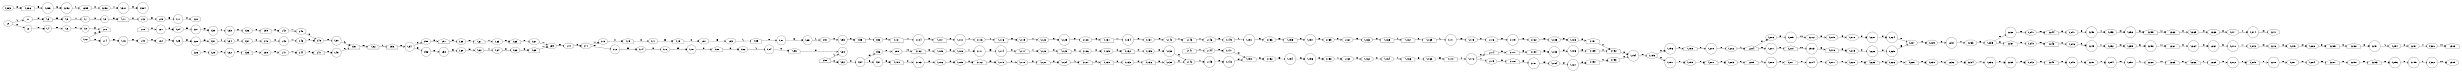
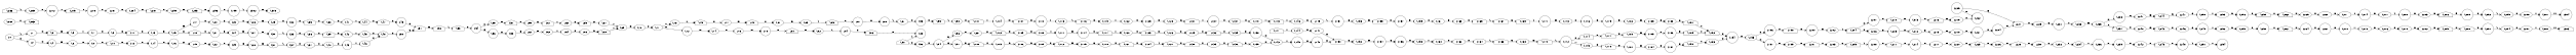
  strict digraph {
    rankdir=LR
    node [shape=circle]
    edge [arrowhead=tee]
    S0 [shape=ellipse]
    S1 [shape=octagon]
    S2
    S3 [shape=house]
    S4
    S5 [shape=octagon]
    S6 [shape=ellipse]
    S7 [shape=octagon]
    S8
    S9
    S10 [shape=house]
    S11 [shape=house]
    S12 [shape=ellipse]
    S13 [shape=ellipse]
    S14
    S15 [shape=ellipse]
    S16
    S17
    S18 [shape=house]
    S19 [shape=octagon]
    S20 [shape=octagon]
    S21
    S22 [shape=octagon]
+   S23 [shape=ellipse]
    S24 [shape=octagon]
    S25
    S26 [shape=ellipse]
    S27
    S28
    S29 [shape=ellipse]
    S30
    S31 [shape=ellipse]
    S32
    S33
    S34 [shape=ellipse]
    S35 [shape=house]
    S36 [shape=octagon]
    S37 [shape=octagon]
    S38 [shape=octagon]
    S39 [shape=house]
    S40 [shape=ellipse]
    S41 [shape=octagon]
    S42 [shape=octagon]
    S43
    S44 [shape=ellipse]
    S45 [shape=octagon]
    S46 [shape=octagon]
    S47 [shape=house]
    S48 [shape=ellipse]
    S49
    S50
    S51 [shape=house]
    S52 [shape=house]
    S53 [shape=house]
    S54
    S55 [shape=ellipse]
    S56
    S57 [shape=house]
    S58
    S59 [shape=ellipse]
    S60 [shape=ellipse]
    S61 [shape=house]
    S62 [shape=ellipse]
    S63 [shape=octagon]
    S64 [shape=octagon]
    S65 [shape=house]
    S66 [shape=ellipse]
    S67 [shape=octagon]
    S68 [shape=house]
    S69 [shape=ellipse]
    S70 [shape=octagon]
    S71 [shape=octagon]
    S72
    S73 [shape=ellipse]
    S74 [shape=ellipse]
    S75 [shape=house]
    S76 [shape=ellipse]
    S77 [shape=ellipse]
    S78
    S79 [shape=house]
    S80 [shape=house]
    S81 [shape=octagon]
    S82 [shape=ellipse]
    S83 [shape=octagon]
    S84
    S85 [shape=house]
    S86 [shape=house]
    S87
    S88
    S89
    S91 [shape=octagon]
    S90 [shape=house]
    S92 [shape=ellipse]
    S93
    S94
    S95 [shape=house]
    S96 [shape=ellipse]
    S97
    S98 [shape=ellipse]
    S99 [shape=octagon]
    S100 [shape=house]
    S101 [shape=house]
    S102 [shape=house]
    S103
    S104
    S105 [shape=octagon]
    S106 [shape=ellipse]
    S107 [shape=house]
    S108 [shape=ellipse]
    S109 [shape=ellipse]
    S110
    S111
    S112 [shape=house]
    S113 [shape=ellipse]
    S114
    S115 [shape=ellipse]
    S116 [shape=house]
    S117 [shape=house]
    S118 [shape=ellipse]
    S119 [shape=ellipse]
    S120 [shape=ellipse]
    S121 [shape=house]
    S122 [shape=ellipse]
    S123 [shape=house]
    S124 [shape=octagon]
    S125
    S126 [shape=ellipse]
    S127 [shape=house]
    S128 [shape=octagon]
    S129 [shape=octagon]
    S130 [shape=house]
    S131 [shape=house]
    S132 [shape=house]
    S133 [shape=octagon]
    S134
    S135 [shape=ellipse]
    S136 [shape=house]
    S137 [shape=ellipse]
    S138
    S139 [shape=ellipse]
    S140 [shape=octagon]
    S142 [shape=ellipse]
    S143 [shape=house]
    S141 [shape=house]
    S144 [shape=ellipse]
    S145
    S146 [shape=octagon]
    S147 [shape=octagon]
    S148
    S149 [shape=octagon]
    S150 [shape=house]
    S151
    S152 [shape=octagon]
    S153 [shape=octagon]
    S154
    S155 [shape=house]
    S156
    S157
    S158 [shape=ellipse]
    S159 [shape=ellipse]
    S160 [shape=octagon]
    S161 [shape=ellipse]
    S162 [shape=octagon]
    S163 [shape=ellipse]
    S164 [shape=octagon]
    S165 [shape=house]
    S166 [shape=house]
    S167 [shape=house]
    S168 [shape=octagon]
    S169 [shape=house]
    S170 [shape=house]
    S171
    S172
    S173 [shape=octagon]
    S174 [shape=house]
    S175 [shape=ellipse]
-   S176 [shape=octagon]
+   S176
    S177 [shape=house]
    S178 [shape=house]
    S179
    S180 [shape=house]
    S181
    S182 [shape=ellipse]
    S183
    S184 [shape=ellipse]
    S185 [shape=octagon]
    S186
    S187
    S188 [shape=ellipse]
    S189 [shape=house]
    S190 [shape=house]
    S191 [shape=house]
    S192 [shape=house]
    S193 [shape=octagon]
    S194
    S195 [shape=ellipse]
    S196
    S197
    S198 [shape=house]
    S199 [shape=ellipse]
    S200
    S201 [shape=house]
    S202 [shape=ellipse]
    S203 [shape=octagon]
    S204 [shape=house]
    S205 [shape=house]
    S206 [shape=ellipse]
    S207
    S208
    S209
    S210 [shape=house]
    S211 [shape=house]
    S212 [shape=octagon]
    n214 [label=S513]
    S214
    S215 [shape=octagon]
    S216 [shape=house]
    S217 [shape=octagon]
    S218 [shape=octagon]
    S219 [shape=octagon]
    S220 [shape=ellipse]
    S221
    S222
    S223 [shape=house]
    S224
    S225
    S226 [shape=ellipse]
    S227 [shape=ellipse]
    S228 [shape=house]
    S229 [shape=ellipse]
    S230 [shape=octagon]
    S231
    S232 [shape=octagon]
    S233 [shape=octagon]
    S234 [shape=ellipse]
    S235 [shape=octagon]
    S236
    S237 [shape=house]
    S238
    S239
    S240 [shape=ellipse]
    S241 [shape=ellipse]
    S242 [shape=octagon]
    S243 [shape=house]
    S244 [shape=house]
    S245 [shape=house]
    S246 [shape=octagon]
    S247 [shape=octagon]
    S248
    S249
    S250
    S251 [shape=octagon]
    S252 [shape=octagon]
    S253 [shape=octagon]
    S254
    S255 [shape=octagon]
    S256
-   S257
    S258
    S259 [shape=house]
    S260 [shape=ellipse]
    S261 [shape=house]
    S262 [shape=house]
    S263 [shape=house]
    S264
    S265 [shape=ellipse]
    S266 [shape=house]
    S267
    S268 [shape=octagon]
    S269 [shape=octagon]
    S270
    S271 [shape=octagon]
    S272
    S273 [shape=octagon]
    S274
    S275 [shape=house]
    S276 [shape=ellipse]
    S277 [shape=octagon]
    S278
    S279 [shape=octagon]
+   S280
    S281 [shape=octagon]
    S282 [shape=octagon]
    S283 [shape=ellipse]
    S284 [shape=octagon]
    S285 [shape=house]
    S286 [shape=house]
    S287 [shape=house]
    S288 [shape=house]
    S289
    S290 [shape=octagon]
    S291
    S292
    S293 [shape=house]
    S294 [shape=octagon]
    S295 [shape=octagon]
    S296
    S297 [shape=ellipse]
    S298 [shape=ellipse]
    n300 [label=S799]
    S300 [shape=ellipse]
    S301
    S302
    S303 [shape=house]
    S304
    S305 [shape=octagon]
    S0 -> S1 [arrowhead=vee label=S]
    S0 -> S2 [arrowhead=vee label=A]
    S1 -> S3 [arrowhead=box label=A]
    S2 -> S4 [arrowhead=box label=A]
    S3 -> S5 [arrowhead=box label=H]
    S4 -> S6 [arrowhead=vee label=H]
    S5 -> S7 [label=V]
    S6 -> S8 [arrowhead=vee label=A]
    S7 -> S9 [label=A]
    S8 -> S10 [label=D]
    S9 -> S11 [arrowhead=box label=P]
-   S12 -> S10 [arrowhead=box label=A]
+   S10 -> S12 [arrowhead=box label=A]
    S11 -> S13 [label=T]
    S12 -> S14 [arrowhead=box label=T]
    S13 -> S15 [label=F]
    S14 -> S16 [arrowhead=box label=F]
    S15 -> S17 [label=E]
+   S15 -> S18 [label=D]
    S16 -> S19 [arrowhead=box label=D]
    S17 -> S20 [arrowhead=vee label=A]
    S18 -> S21 [arrowhead=vee label=A]
    S19 -> S22 [arrowhead=box label=A]
+   S20 -> S23 [label=P]
    S21 -> S24 [arrowhead=box label=P]
    S22 -> S25 [arrowhead=box label=P]
+   S23 -> S26 [arrowhead=box label=L]
    S24 -> S27 [label=H]
    S25 -> S28 [arrowhead=box label=F]
    S26 -> S29 [label=H]
    S27 -> S30 [arrowhead=box label=H]
    S28 -> S31 [arrowhead=vee label=H]
    S29 -> S32 [label=A]
    S30 -> S33 [label=S]
    S31 -> S34 [label=S]
    S32 -> S35 [label=A]
    S33 -> S36 [label=A]
    S34 -> S37 [label=A]
    S35 -> S38 [arrowhead=vee label=L]
    S36 -> S39 [label=L]
    S37 -> S40 [arrowhead=vee label=L]
    S38 -> S41 [arrowhead=vee label=T]
    S39 -> S42 [arrowhead=box label=T]
    S40 -> S43 [label=T]
    S41 -> S44 [arrowhead=box label=V]
    S42 -> S45 [arrowhead=vee label=V]
    S43 -> S46 [label=V]
    S44 -> S47 [arrowhead=box label=L]
    S45 -> S48 [label=L]
    S46 -> S48 [arrowhead=box label=L]
    S47 -> S49 [arrowhead=box label=L]
    S48 -> S50 [label=L]
    S49 -> S51 [label=C]
    S50 -> S51 [arrowhead=box label=C]
    S51 -> S52 [arrowhead=vee label=H]
    S52 -> S53 [label=S]
    S53 -> S54 [arrowhead=vee label=L]
    S54 -> S55 [arrowhead=vee label=L]
    S54 -> S56 [label=F]
    S55 -> S57 [arrowhead=vee label=K]
    S56 -> S58 [arrowhead=vee label=K]
    S57 -> S59 [label=F]
    S58 -> S60 [label=F]
    S59 -> S61 [label=N]
    S60 -> S62 [arrowhead=vee label=N]
    S61 -> S63 [arrowhead=vee label=V]
    S62 -> S64 [label=V]
    S63 -> S65 [arrowhead=box label=P]
    S64 -> S66 [label=P]
    S65 -> S67 [label=D]
    S66 -> S68 [arrowhead=box label=D]
    S67 -> S69 [arrowhead=vee label=V]
    S68 -> S69 [arrowhead=box label=V]
    S69 -> S70 [label=R]
    S70 -> S71 [arrowhead=box label=L]
    S71 -> S72 [label=K]
    S71 -> S73 [arrowhead=box label=V]
    S72 -> S74 [arrowhead=box label=H]
    S73 -> S75 [arrowhead=box label=Y]
    S74 -> S76 [label=A]
    S75 -> S77 [arrowhead=vee label=A]
    S76 -> S78 [arrowhead=box label=H]
    S77 -> S79 [arrowhead=box label=H]
    S78 -> S80 [arrowhead=vee label=L]
    S79 -> S81 [arrowhead=box label=L]
    S80 -> S82 [arrowhead=box label=D]
    S81 -> S83 [arrowhead=vee label=E]
    S82 -> S84 [label=S]
    S83 -> S85 [label=S]
    S84 -> S86 [arrowhead=box label=L]
    S85 -> S87 [arrowhead=vee label=L]
    S86 -> S88 [arrowhead=vee label=A]
    S87 -> S89 [arrowhead=box label=K]
    S89 -> S91 [arrowhead=vee label=S]
    S91 -> S93 [arrowhead=vee label=L]
    S90 -> S88 [arrowhead=vee label=S]
    S90 -> S92 [arrowhead=box label=L]
    S92 -> S94 [label=A]
    S93 -> S95 [arrowhead=box label=A]
    S94 -> S96 [arrowhead=vee label=N]
    S94 -> S97 [arrowhead=vee label=G]
    S95 -> S98 [label=S]
    S96 -> S99 [arrowhead=vee label=P]
    S97 -> S100 [arrowhead=box label=P]
    S98 -> S101 [arrowhead=vee label=T]
    S99 -> S102 [arrowhead=vee label=M]
    S100 -> S103 [arrowhead=vee label=L]
    S101 -> S104 [label=V]
    S102 -> S105 [arrowhead=vee label=D]
    S103 -> S106 [arrowhead=vee label=D]
    S104 -> S107 [arrowhead=vee label=N]
    S105 -> S108 [arrowhead=vee label=D]
    S106 -> S109 [arrowhead=box label=D]
    S107 -> S110 [arrowhead=vee label=D]
    S108 -> S111 [arrowhead=box label=V]
    S109 -> S112 [arrowhead=box label=L]
    S110 -> S113 [label=I]
    S111 -> S114 [label=H]
    S112 -> S115 [arrowhead=box label=H]
    S113 -> S116 [arrowhead=vee label=S]
    S114 -> S117 [arrowhead=vee label=A]
    S115 -> S118 [arrowhead=vee label=G]
    S116 -> S119 [arrowhead=box label=K]
    S117 -> S120 [arrowhead=box label=V]
    S118 -> S121 [label=A]
-   S119 -> S122 [arrowhead=vee label=V]
+   S119 -> S122 [label=V]
    S120 -> S123 [arrowhead=vee label=A]
    S121 -> S124 [arrowhead=box label=A]
    S122 -> S125 [arrowhead=box label=A]
    S123 -> S126 [label=N]
    S124 -> S127 [arrowhead=box label=S]
    S125 -> S128 [label=D]
    S126 -> S129 [arrowhead=box label=T]
    S127 -> S130 [arrowhead=vee label=A]
    S128 -> S131 [arrowhead=vee label=G]
    S129 -> S132 [arrowhead=box label=L]
    S130 -> S133 [label=L]
    S131 -> S134 [label=V]
    S132 -> S135 [label=A]
    S133 -> S136 [label=A]
    S134 -> S137 [label=A]
    S135 -> S138 [arrowhead=box label=D]
    S136 -> S139 [arrowhead=vee label=D]
    S137 -> S140 [arrowhead=vee label=A]
    S138 -> S142 [label=A]
    S139 -> S142 [label=A]
    S140 -> S143 [arrowhead=box label=V]
    S142 -> S145 [arrowhead=box label=V]
    S143 -> S146 [arrowhead=vee label=V]
    S141 -> S144 [label=V]
    S144 -> S147 [arrowhead=box label=K]
    S145 -> S148 [arrowhead=box label=K]
    S146 -> S149 [label=K]
    S147 -> S150 [arrowhead=vee label=K]
    S148 -> S150 [arrowhead=vee label=K]
    S149 -> S151 [label=S]
    S150 -> S152 [arrowhead=box label=G]
    S151 -> S153 [arrowhead=vee label=G]
    S152 -> S154 [label=H]
    S153 -> S155 [label=H]
    S154 -> S156 [arrowhead=box label=G]
    S155 -> S157 [arrowhead=vee label=A]
    S156 -> S158 [arrowhead=box label=K]
    S157 -> S159 [label=R]
    S158 -> S160 [arrowhead=box label=V]
    S159 -> S161 [arrowhead=vee label=L]
    S160 -> S162 [arrowhead=vee label=Q]
    S161 -> S163 [label=Q]
    S162 -> S164 [label=A]
    S163 -> S165 [label=A]
    S164 -> S166 [arrowhead=vee label=S]
    S165 -> S167 [arrowhead=vee label=S]
    S166 -> S168 [label=G]
    S167 -> S169 [label=G]
    S168 -> S170 [arrowhead=vee label=H]
    S169 -> S171 [label=S]
    S170 -> S172 [arrowhead=vee label=S]
    S171 -> S173 [label=H]
    S172 -> S174 [arrowhead=vee label=L]
    S172 -> S175 [label=V]
    S173 -> S176 [label=L]
    S174 -> S177 [arrowhead=vee label=D]
    S175 -> S178 [label=D]
    S176 -> S179 [arrowhead=vee label=D]
    S177 -> S180 [arrowhead=vee label=F]
    S178 -> S181 [label=F]
    S179 -> S182 [label=F]
    S180 -> S183 [arrowhead=box label=H]
    S181 -> S184 [label=H]
    S182 -> S185 [label=H]
    S183 -> S186 [arrowhead=vee label=P]
    S184 -> S187 [label=P]
    S185 -> S188 [arrowhead=box label=P]
    S186 -> S189 [label=F]
    S187 -> S190 [arrowhead=box label=F]
    S188 -> S191 [arrowhead=vee label=F]
    S189 -> S192 [label=Y]
    S190 -> S193 [arrowhead=box label=Y]
    S191 -> S192 [arrowhead=box label=Y]
    S192 -> S194 [arrowhead=box label=T]
    S193 -> S194 [label=T]
    S194 -> S195 [label=K]
    S195 -> S196 [arrowhead=box label=T]
    S195 -> S197 [arrowhead=vee label=A]
    S196 -> S198 [arrowhead=vee label=T]
    S197 -> S199 [arrowhead=box label=Q]
    S198 -> S200 [arrowhead=vee label=P]
    S199 -> S201 [arrowhead=box label=P]
    S200 -> S202 [label=F]
    S201 -> S203 [arrowhead=box label=Y]
    S202 -> S204 [arrowhead=box label=S]
    S203 -> S205 [arrowhead=vee label=C]
    S204 -> S206 [arrowhead=box label=L]
    S204 -> S207 [arrowhead=vee label=A]
    S205 -> S208 [arrowhead=vee label=S]
    S206 -> S209 [label=F]
    S207 -> S210 [label=F]
    S208 -> S211 [arrowhead=vee label=F]
    S209 -> S212 [arrowhead=vee label=M]
    S210 -> n214 [label=M]
    S211 -> S214 [arrowhead=vee label=L]
    S212 -> S215 [arrowhead=vee label=R]
    n214 -> S216 [arrowhead=vee label=R]
    S214 -> S217 [label=R]
    S215 -> S218 [arrowhead=vee label=E]
    S216 -> S219 [arrowhead=box label=E]
    S217 -> S220 [arrowhead=vee label=E]
    S218 -> S221 [arrowhead=box label=L]
    S219 -> S222 [label=L]
    S220 -> S223 [arrowhead=box label=L]
    S221 -> S224 [arrowhead=box label=A]
-   S222 -> S225 [label=A]
+   S225 -> S222 [label=A]
    S223 -> S226 [arrowhead=box label=T]
    S224 -> S227 [label=E]
    S225 -> S227 [label=E]
    S226 -> S228 [arrowhead=vee label=E]
    S227 -> S229 [arrowhead=box label=A]
    S228 -> S230 [arrowhead=box label=T]
    S229 -> S231 [arrowhead=vee label=G]
    S230 -> S232 [arrowhead=vee label=G]
    S231 -> S233 [arrowhead=vee label=Y]
    S232 -> S234 [arrowhead=box label=I]
    S233 -> S235 [label=E]
    S234 -> S236 [arrowhead=vee label=V]
    S235 -> S237 [label=G]
    S235 -> S238 [label=A]
    S236 -> S239 [arrowhead=box label=D]
    S237 -> S240 [label=A]
    S238 -> S241 [label=G]
    S239 -> S242 [arrowhead=box label=A]
    S240 -> S243 [arrowhead=box label=H]
    S241 -> S244 [arrowhead=box label=H]
    S242 -> S245 [label=Q]
    S243 -> S246 [label=A]
    S244 -> S247 [label=G]
    S245 -> S248 [arrowhead=box label=T]
    S246 -> S249 [arrowhead=box label=G]
    S247 -> S250 [label=G]
    S248 -> S251 [arrowhead=box label=S]
    S249 -> S252 [arrowhead=box label=V]
    S250 -> S253 [arrowhead=box label=I]
    S251 -> S254 [arrowhead=box label=I]
    S252 -> S255 [arrowhead=box label=K]
    S253 -> S256 [arrowhead=box label=K]
-   S254 -> S257 [label=K]
    S255 -> S258 [arrowhead=box label=G]
    S256 -> S259 [arrowhead=box label=G]
-   S257 -> S260 [label=S]
    S258 -> S261 [arrowhead=box label=W]
    S259 -> S262 [arrowhead=box label=W]
    S260 -> S263 [label=W]
    S261 -> S264 [arrowhead=vee label=A]
    S262 -> S265 [arrowhead=vee label=A]
-   S263 -> S266 [arrowhead=vee label=L]
    S264 -> S267 [arrowhead=box label=A]
    S265 -> S268 [arrowhead=vee label=A]
    S266 -> S269 [label=S]
    S267 -> S270 [label=K]
    S268 -> S271 [arrowhead=vee label=K]
    S269 -> S272 [arrowhead=vee label=L]
    S270 -> S273 [label=V]
    S271 -> S274 [arrowhead=box label=I]
    S272 -> S275 [arrowhead=box label=I]
    S273 -> S276 [arrowhead=vee label=N]
    S274 -> S277 [label=N]
    S275 -> S278 [arrowhead=vee label=I]
    S276 -> S279 [arrowhead=box label=T]
+   S277 -> S280 [label=S]
    S278 -> S281 [arrowhead=vee label=T]
    S279 -> S282 [arrowhead=box label=K]
+   S280 -> S283 [label=K]
    S281 -> S284 [label=R]
    S282 -> S285 [arrowhead=box label=D]
    S283 -> S286 [arrowhead=box label=D]
    S284 -> S287 [label=E]
    S285 -> S288 [arrowhead=vee label=A]
    S286 -> S289 [arrowhead=vee label=E]
    S287 -> S290 [arrowhead=vee label=T]
    S288 -> S291 [arrowhead=box label=P]
    S289 -> S292 [arrowhead=box label=G]
    S290 -> S293 [label=R]
    S291 -> S294 [arrowhead=vee label=S]
    S292 -> S295 [arrowhead=vee label=S]
    S293 -> S296 [arrowhead=box label=T]
    S294 -> S297 [arrowhead=vee label=L]
    S295 -> S298 [label=L]
    S296 -> n300 [label=L]
    S297 -> S300 [label=V]
    S298 -> S301 [arrowhead=box label=V]
    n300 -> S302 [label=S]
    S300 -> S303 [arrowhead=box label=M]
    S301 -> S304 [arrowhead=box label=M]
    S302 -> S305 [arrowhead=box label=M]
  }
